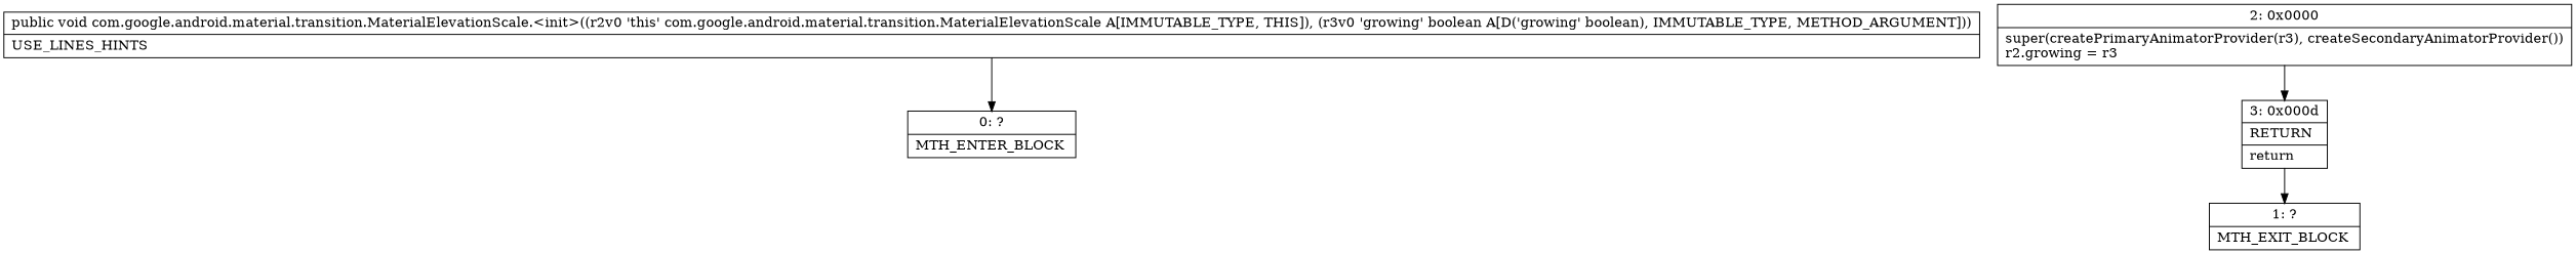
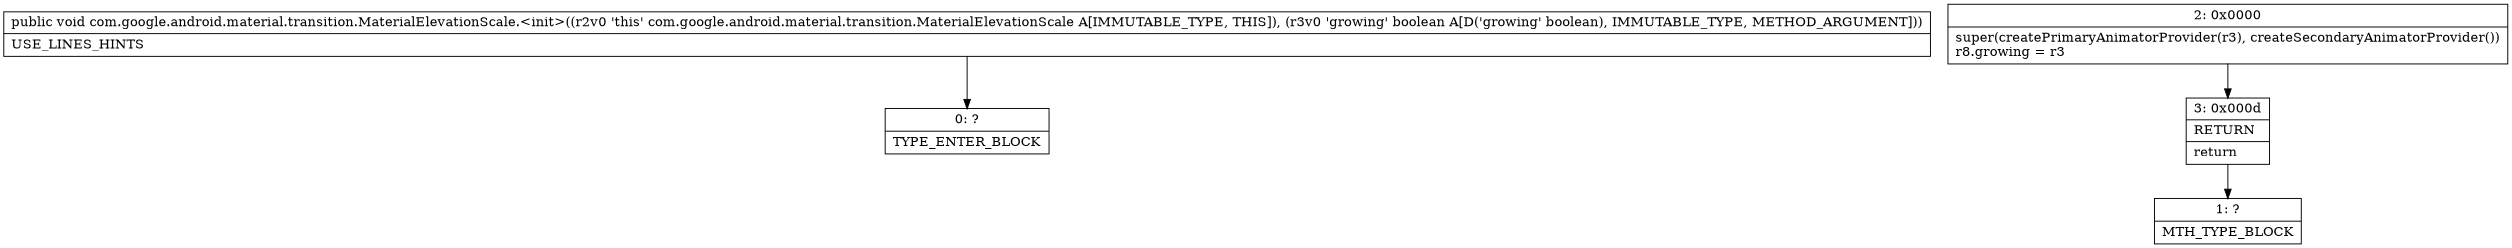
  digraph {
    node [shape=record]
-   n1 [label="{0\:\ ?|MTH_ENTER_BLOCK\l}"]
-   n2 [label="{2\:\ 0x0000|super(createPrimaryAnimatorProvider(r3), createSecondaryAnimatorProvider())\lr2.growing = r3\l}"]
+   n1 [label="{0\:\ ?|TYPE_ENTER_BLOCK\l}"]
+   n2 [label="{2\:\ 0x0000|super(createPrimaryAnimatorProvider(r3), createSecondaryAnimatorProvider())\lr8.growing = r3\l}"]
    n3 [label="{3\:\ 0x000d|RETURN\l|return\l}"]
-   n4 [label="{1\:\ ?|MTH_EXIT_BLOCK\l}"]
+   n4 [label="{1\:\ ?|MTH_TYPE_BLOCK\l}"]
    n5 [label="{public void com.google.android.material.transition.MaterialElevationScale.\<init\>((r2v0 'this' com.google.android.material.transition.MaterialElevationScale A[IMMUTABLE_TYPE, THIS]), (r3v0 'growing' boolean A[D('growing' boolean), IMMUTABLE_TYPE, METHOD_ARGUMENT]))  | USE_LINES_HINTS\l}"]
    n2 -> n3
    n3 -> n4
    n5 -> n1
  }
